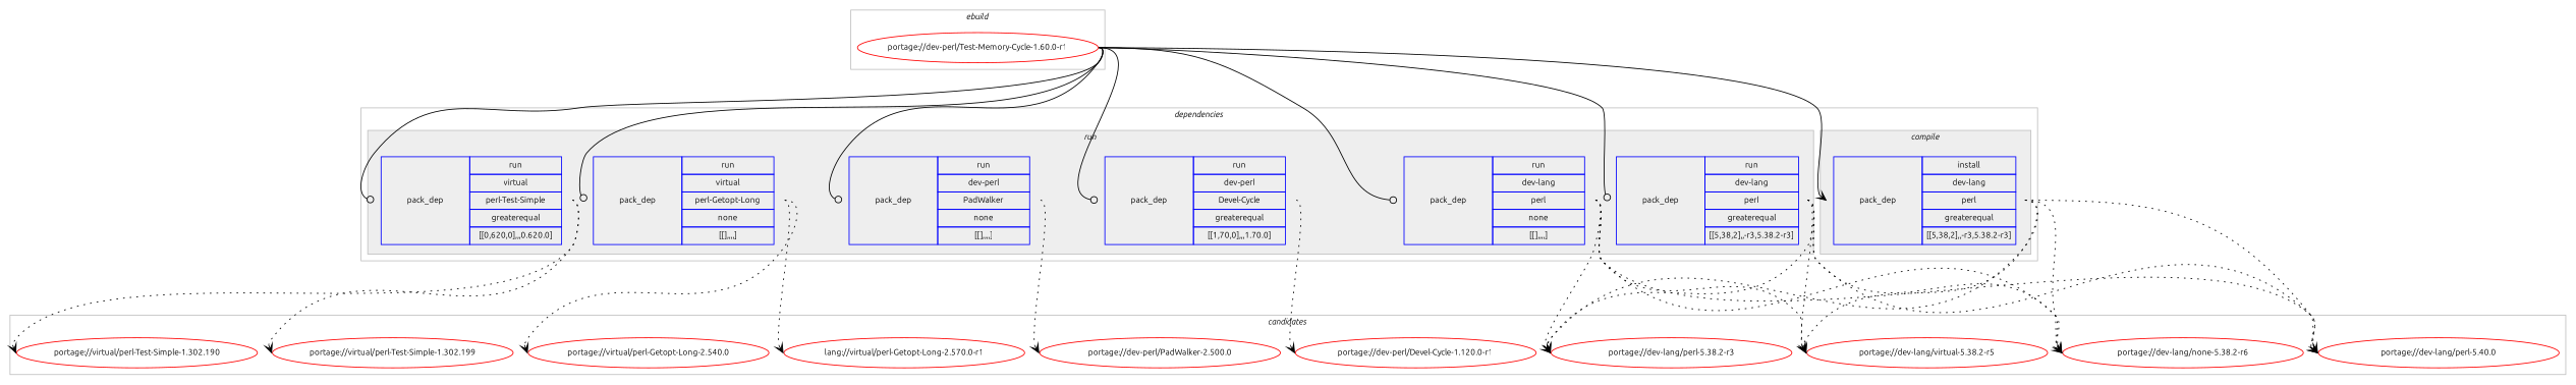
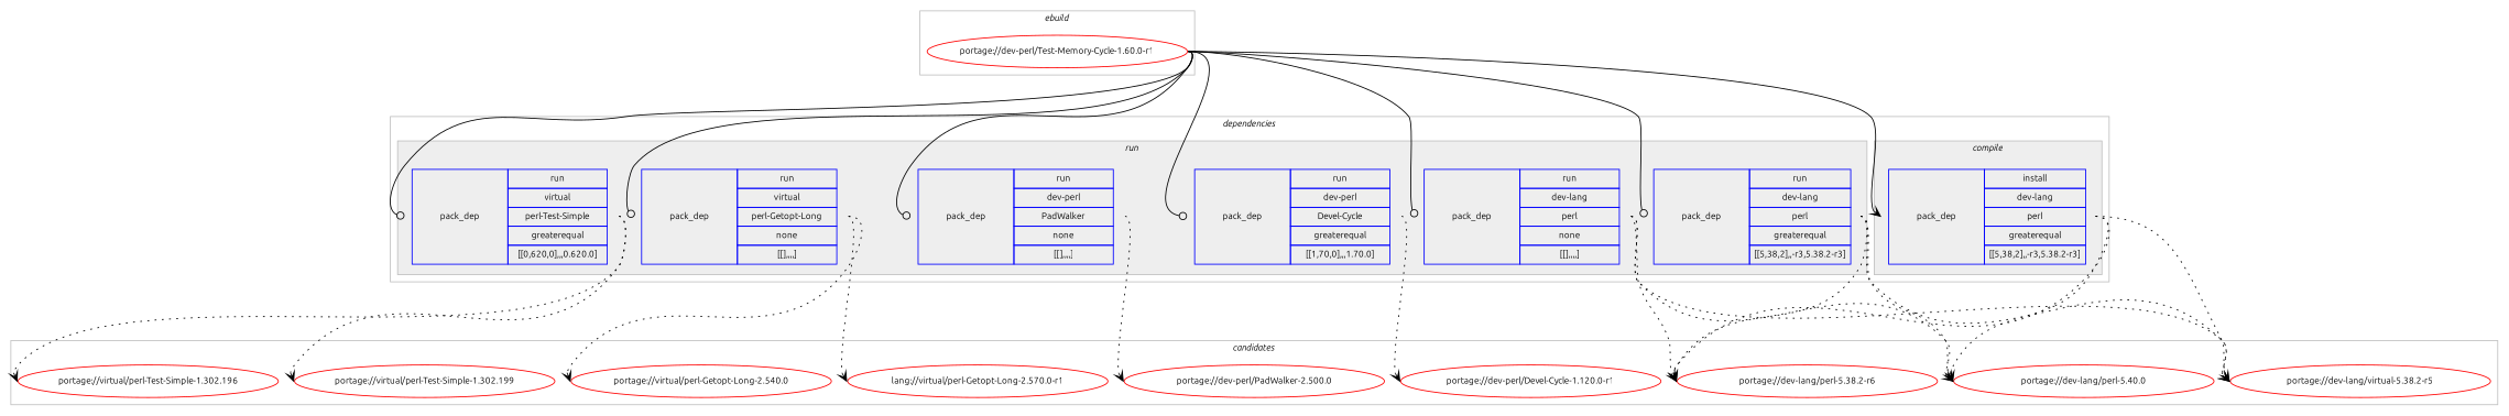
  digraph {
    compound=true
    concentrate=true
    fontname=Ubuntu
    fontsize=10
    newrank=true
    rankdir=TB
    ranksep=1.5
    node [color=red fontname=Ubuntu fontsize=10]
    edge [arrowhead=vee fontname=Ubuntu headport=w style=dotted tailport=e weight=100]
    n1 [label="portage://dev-perl/Test-Memory-Cycle-1.60.0-r1" width=4]
    n2 [color=blue label=<<TABLE BORDER="0" CELLBORDER="1" CELLSPACING="0" CELLPADDING="4" WIDTH="220"><TR><TD ROWSPAN="6" CELLPADDING="30">pack_dep</TD></TR><TR><TD WIDTH="110">install</TD></TR><TR><TD>dev-lang</TD></TR><TR><TD>perl</TD></TR><TR><TD>greaterequal</TD></TR><TR><TD>[[5,38,2],,-r3,5.38.2-r3]</TD></TR></TABLE>> shape=none]
    n3 [color=blue label=<<TABLE BORDER="0" CELLBORDER="1" CELLSPACING="0" CELLPADDING="4" WIDTH="220"><TR><TD ROWSPAN="6" CELLPADDING="30">pack_dep</TD></TR><TR><TD WIDTH="110">run</TD></TR><TR><TD>dev-lang</TD></TR><TR><TD>perl</TD></TR><TR><TD>greaterequal</TD></TR><TR><TD>[[5,38,2],,-r3,5.38.2-r3]</TD></TR></TABLE>> shape=none]
    n4 [color=blue label=<<TABLE BORDER="0" CELLBORDER="1" CELLSPACING="0" CELLPADDING="4" WIDTH="220"><TR><TD ROWSPAN="6" CELLPADDING="30">pack_dep</TD></TR><TR><TD WIDTH="110">run</TD></TR><TR><TD>dev-lang</TD></TR><TR><TD>perl</TD></TR><TR><TD>none</TD></TR><TR><TD>[[],,,,]</TD></TR></TABLE>> shape=none]
    n5 [color=blue label=<<TABLE BORDER="0" CELLBORDER="1" CELLSPACING="0" CELLPADDING="4" WIDTH="220"><TR><TD ROWSPAN="6" CELLPADDING="30">pack_dep</TD></TR><TR><TD WIDTH="110">run</TD></TR><TR><TD>dev-perl</TD></TR><TR><TD>Devel-Cycle</TD></TR><TR><TD>greaterequal</TD></TR><TR><TD>[[1,70,0],,,1.70.0]</TD></TR></TABLE>> shape=none]
    n6 [color=blue label=<<TABLE BORDER="0" CELLBORDER="1" CELLSPACING="0" CELLPADDING="4" WIDTH="220"><TR><TD ROWSPAN="6" CELLPADDING="30">pack_dep</TD></TR><TR><TD WIDTH="110">run</TD></TR><TR><TD>dev-perl</TD></TR><TR><TD>PadWalker</TD></TR><TR><TD>none</TD></TR><TR><TD>[[],,,,]</TD></TR></TABLE>> shape=none]
    n7 [color=blue label=<<TABLE BORDER="0" CELLBORDER="1" CELLSPACING="0" CELLPADDING="4" WIDTH="220"><TR><TD ROWSPAN="6" CELLPADDING="30">pack_dep</TD></TR><TR><TD WIDTH="110">run</TD></TR><TR><TD>virtual</TD></TR><TR><TD>perl-Getopt-Long</TD></TR><TR><TD>none</TD></TR><TR><TD>[[],,,,]</TD></TR></TABLE>> shape=none]
    n8 [color=blue label=<<TABLE BORDER="0" CELLBORDER="1" CELLSPACING="0" CELLPADDING="4" WIDTH="220"><TR><TD ROWSPAN="6" CELLPADDING="30">pack_dep</TD></TR><TR><TD WIDTH="110">run</TD></TR><TR><TD>virtual</TD></TR><TR><TD>perl-Test-Simple</TD></TR><TR><TD>greaterequal</TD></TR><TR><TD>[[0,620,0],,,0.620.0]</TD></TR></TABLE>> shape=none]
    n9 [label="portage://dev-lang/perl-5.40.0" width=4]
-   n10 [label="portage://dev-lang/none-5.38.2-r6" width=4]
+   n10 [label="portage://dev-lang/perl-5.38.2-r6" width=4]
    n11 [label="portage://dev-lang/virtual-5.38.2-r5" width=4]
-   n12 [label="portage://dev-lang/perl-5.38.2-r3" width=4]
    n13 [label="portage://dev-perl/Devel-Cycle-1.120.0-r1" width=4]
    n14 [label="portage://dev-perl/PadWalker-2.500.0" width=4]
    n15 [label="lang://virtual/perl-Getopt-Long-2.570.0-r1" width=4]
    n16 [label="portage://virtual/perl-Getopt-Long-2.540.0" width=4]
    n17 [label="portage://virtual/perl-Test-Simple-1.302.199" width=4]
-   n18 [label="portage://virtual/perl-Test-Simple-1.302.190" width=4]
+   n18 [label="portage://virtual/perl-Test-Simple-1.302.196" width=4]
    subgraph cluster_1 {
      color=gray
      label=<<i>ebuild</i>>
      n1
    }
    subgraph cluster_2 {
      color=gray
      label=<<i>dependencies</i>>
      subgraph cluster_3 {
        color=gray
        fillcolor="#eeeeee"
        label=<<i>compile</i>>
        style=filled
        subgraph sub_4 {
          color=gray
          fillcolor="#eeeeee"
          label=<<i>compile</i>>
          style=filled
          n2
        }
      }
      subgraph cluster_5 {
        color=gray
        fillcolor="#eeeeee"
        label=<<i>compile and run</i>>
        style=filled
      }
      subgraph cluster_6 {
        color=gray
        fillcolor="#eeeeee"
        label=<<i>run</i>>
        style=filled
        subgraph sub_7 {
          color=gray
          fillcolor="#eeeeee"
          label=<<i>run</i>>
          style=filled
          n3
        }
        subgraph sub_8 {
          color=gray
          fillcolor="#eeeeee"
          label=<<i>run</i>>
          style=filled
          n4
        }
        subgraph sub_9 {
          color=gray
          fillcolor="#eeeeee"
          label=<<i>run</i>>
          style=filled
          n5
        }
        subgraph sub_10 {
          color=gray
          fillcolor="#eeeeee"
          label=<<i>run</i>>
          style=filled
          n6
        }
        subgraph sub_11 {
          color=gray
          fillcolor="#eeeeee"
          label=<<i>run</i>>
          style=filled
          n7
        }
        subgraph sub_12 {
          color=gray
          fillcolor="#eeeeee"
          label=<<i>run</i>>
          style=filled
          n8
        }
      }
    }
    subgraph cluster_13 {
      color=gray
      label=<<i>candidates</i>>
      rank=same
      subgraph sub_14 {
        color=black
        label=<<i>candidates</i>>
        nodesep=1
        rank=same
        n9
        n10
        n11
-       n12
      }
      subgraph sub_15 {
        color=black
        label=<<i>candidates</i>>
        nodesep=1
        rank=same
        n9
        n10
        n11
-       n12
      }
      subgraph sub_16 {
        color=black
        label=<<i>candidates</i>>
        nodesep=1
        rank=same
        n9
        n10
        n11
-       n12
      }
      subgraph sub_17 {
        color=black
        label=<<i>candidates</i>>
        nodesep=1
        rank=same
        n13
      }
      subgraph sub_18 {
        color=black
        label=<<i>candidates</i>>
        nodesep=1
        rank=same
        n14
      }
      subgraph sub_19 {
        color=black
        label=<<i>candidates</i>>
        nodesep=1
        rank=same
        n15
        n16
      }
      subgraph sub_20 {
        color=black
        label=<<i>candidates</i>>
        nodesep=1
        rank=same
        n17
        n18
      }
    }
    n1 -> n2 [style=solid weight=20]
    n1 -> n3 [arrowhead=odot style=solid weight=20]
    n1 -> n4 [arrowhead=odot style=solid weight=20]
    n1 -> n5 [arrowhead=odot style=solid weight=20]
    n1 -> n6 [arrowhead=odot style=solid weight=20]
    n1 -> n7 [arrowhead=odot style=solid weight=20]
    n1 -> n8 [arrowhead=odot style=solid weight=20]
    n2 -> n9
    n2 -> n10
    n2 -> n11
-   n2 -> n12
    n3 -> n9
    n3 -> n10
    n3 -> n11
-   n3 -> n12
    n4 -> n9
    n4 -> n10
    n4 -> n11
-   n4 -> n12
    n5 -> n13
    n6 -> n14
    n7 -> n15
    n7 -> n16
    n8 -> n17
    n8 -> n18
  }
